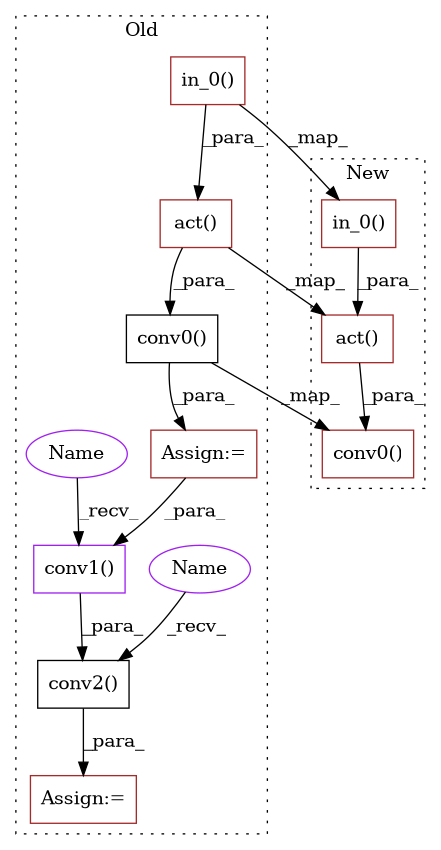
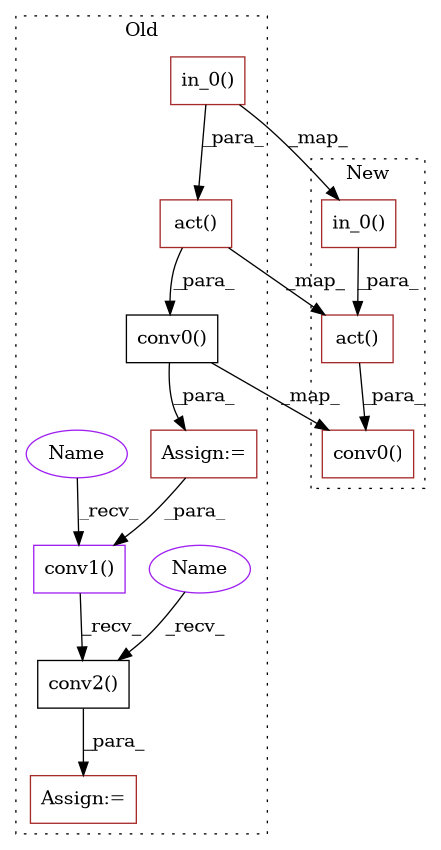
  digraph {
    node [a=75 l="11,1" shape=box color=brown]
    n1 [l="9,1" label="act()" s="1813,1834"]
    n2 [a=68 l=3 label="Assign:=" s=2096]
    n3 [a=68 l=3 label="Assign:=" s=1927]
    n4 [label="conv2()" s="2013,2025" color=black]
    n5 [label="conv1()" s="1985,1997" color=purple]
    n6 [l="10,1" label="in_0()" s="1822,1833"]
    n7 [label="conv0()" s="1849,1861" color=black]
    n8 [a=87 l=4 label=Name s=2013 shape=ellipse color=purple]
    n9 [a=87 l=4 label=Name s=1985 shape=ellipse color=purple]
    n10 [l="9,1" label="act()" s="1348,1369"]
    n11 [l="10,1" label="in_0()" s="1357,1368"]
    n12 [label="conv0()" s="1337,1370"]
    subgraph cluster_1 {
      label=Old
      style=dotted
      n1
      n2
      n3
      n4
      n5
      n6
      n7
      n8
      n9
    }
    subgraph cluster_2 {
      label=New
      style=dotted
      n10
      n11
      n12
    }
    n1 -> n7 [label=_para_]
    n1 -> n10 [label=_map_]
    n3 -> n5 [label=_para_]
    n4 -> n2 [label=_para_]
-   n5 -> n4 [label=_para_]
+   n5 -> n4 [label=_recv_]
    n6 -> n1 [label=_para_]
    n6 -> n11 [label=_map_]
    n7 -> n3 [label=_para_]
    n7 -> n12 [label=_map_]
    n8 -> n4 [label=_recv_]
    n9 -> n5 [label=_recv_]
    n10 -> n12 [label=_para_]
    n11 -> n10 [label=_para_]
  }
